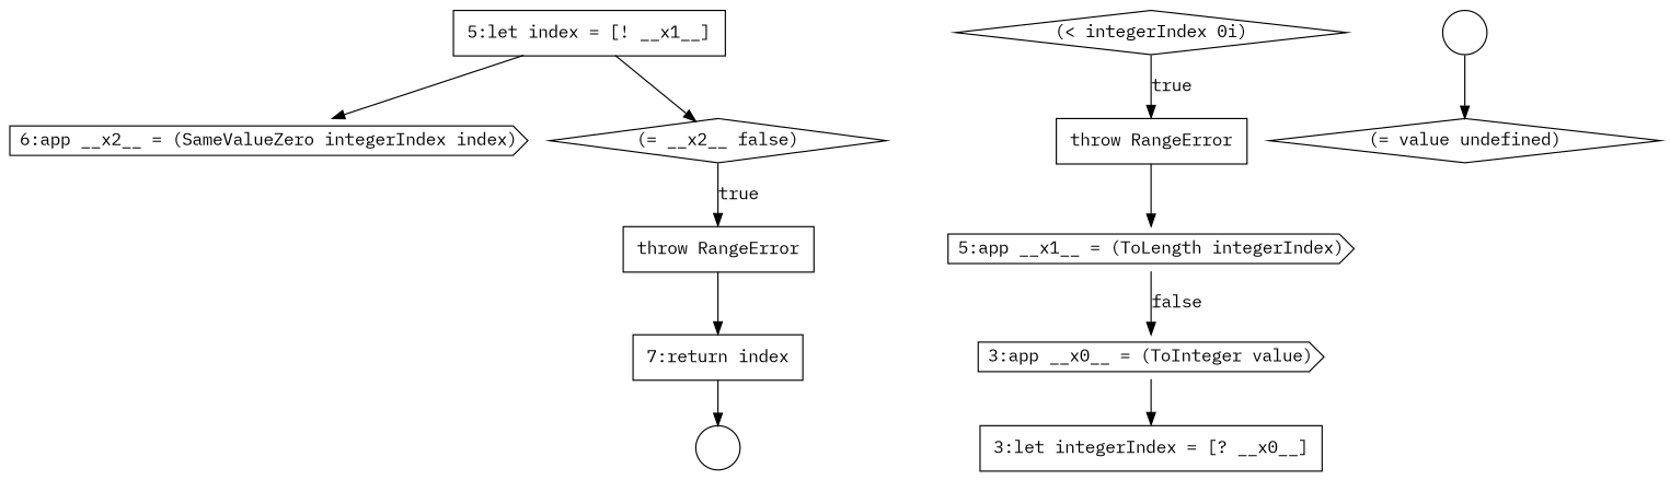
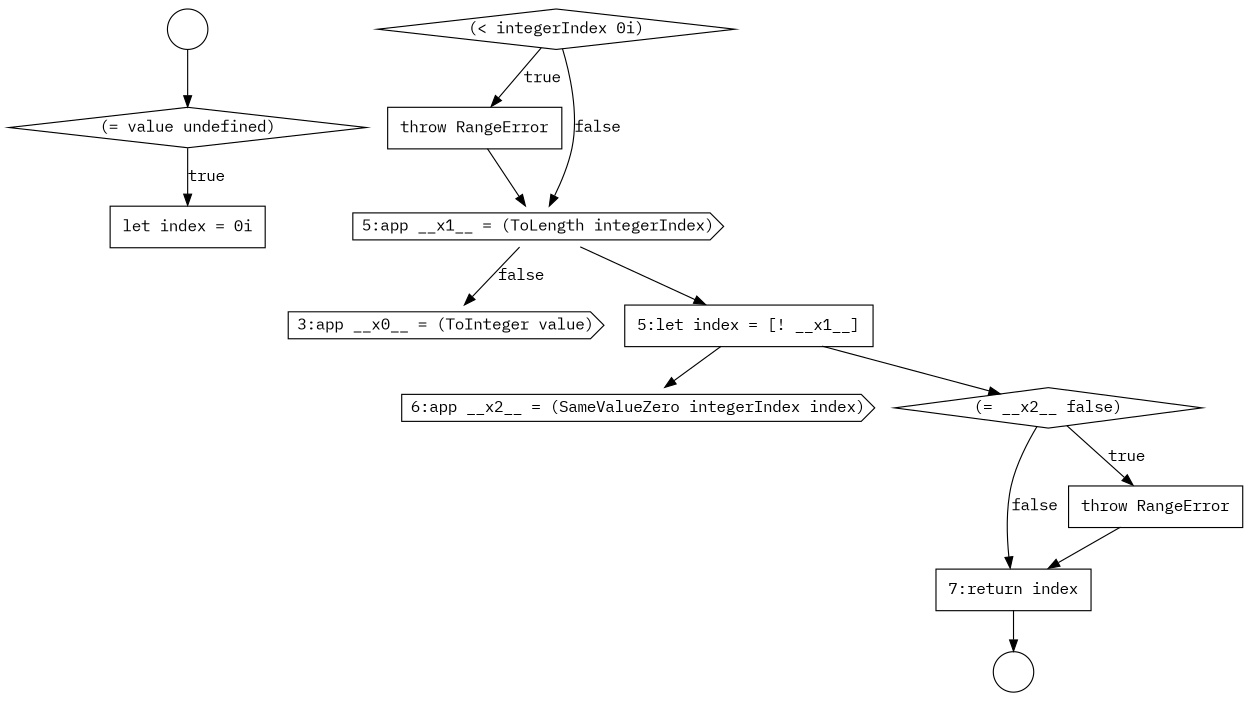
  digraph {
    fontname="IBM Plex Mono"
    node [color=black fillcolor=white fontname="IBM Plex Mono" shape=none style=filled]
    edge [color=black fontname="IBM Plex Mono"]
+   n1 [label=<<font color="black">     <table border="0" cellborder="1" cellspacing="0" cellpadding="10">       <tr><td align="left">let index = 0i</td></tr>     </table>   </font>> margin=0]
    n2 [label=<<font color="black">     <table border="0" cellborder="1" cellspacing="0" cellpadding="10">       <tr><td align="left">7:return index</td></tr>     </table>   </font>> margin=0]
    n3 [label=" " shape=circle]
    n4 [label=<<font color="black">     <table border="0" cellborder="1" cellspacing="0" cellpadding="10">       <tr><td align="left">throw RangeError</td></tr>     </table>   </font>> margin=0]
    n5 [label=<<font color="black">5:app __x1__ = (ToLength integerIndex)</font>> shape=cds]
    n6 [label=<<font color="black">3:app __x0__ = (ToInteger value)</font>> shape=cds]
    n7 [label=<<font color="black">     <table border="0" cellborder="1" cellspacing="0" cellpadding="10">       <tr><td align="left">5:let index = [! __x1__]</td></tr>     </table>   </font>> margin=0]
    n8 [label=<<font color="black">6:app __x2__ = (SameValueZero integerIndex index)</font>> shape=cds]
    n9 [label=<<font color="black">(= __x2__ false)</font>> shape=diamond]
    n10 [label=<<font color="black">     <table border="0" cellborder="1" cellspacing="0" cellpadding="10">       <tr><td align="left">throw RangeError</td></tr>     </table>   </font>> margin=0]
    n11 [label=<<font color="black">(= value undefined)</font>> shape=diamond]
-   n12 [label=<<font color="black">     <table border="0" cellborder="1" cellspacing="0" cellpadding="10">       <tr><td align="left">3:let integerIndex = [? __x0__]</td></tr>     </table>   </font>> margin=0]
    n13 [label=<<font color="black">(&lt; integerIndex 0i)</font>> shape=diamond]
    n14 [label=" " shape=circle]
    n2 -> n3
    n4 -> n5
    n5 -> n6 [label=<<font color="black">false</font>>]
-   n6 -> n12
+   n5 -> n7
    n7 -> n8
    n7 -> n9
+   n9 -> n2 [label=<<font color="black">false</font>>]
    n9 -> n10 [label=<<font color="black">true</font>>]
    n10 -> n2
+   n11 -> n1 [label=<<font color="black">true</font>>]
    n13 -> n4 [label=<<font color="black">true</font>>]
+   n13 -> n5 [label=<<font color="black">false</font>>]
    n14 -> n11
  }
